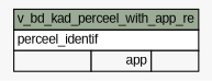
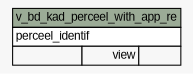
  digraph {
    bgcolor="#f7f7f7"
    fontname="Liberation Sans"
    fontsize=11
    nodesep=0.18
    rankdir=RL
    ranksep=0.46
-   n1 [fontname="Liberation Sans" fontsize=11 label=<     <TABLE BORDER="0" CELLBORDER="1" CELLSPACING="0" BGCOLOR="#ffffff">       <TR><TD COLSPAN="3" BGCOLOR="#9bab96" ALIGN="CENTER">v_bd_kad_perceel_with_app_re</TD></TR>       <TR><TD PORT="perceel_identif" COLSPAN="3" ALIGN="LEFT">perceel_identif</TD></TR>       <TR><TD ALIGN="LEFT" BGCOLOR="#f7f7f7">  </TD><TD ALIGN="RIGHT" BGCOLOR="#f7f7f7">app</TD><TD ALIGN="RIGHT" BGCOLOR="#f7f7f7">  </TD></TR>     </TABLE>> shape=plaintext]
+   n1 [fontname="Liberation Sans" fontsize=11 label=<     <TABLE BORDER="0" CELLBORDER="1" CELLSPACING="0" BGCOLOR="#ffffff">       <TR><TD COLSPAN="3" BGCOLOR="#9bab96" ALIGN="CENTER">v_bd_kad_perceel_with_app_re</TD></TR>       <TR><TD PORT="perceel_identif" COLSPAN="3" ALIGN="LEFT">perceel_identif</TD></TR>       <TR><TD ALIGN="LEFT" BGCOLOR="#f7f7f7">  </TD><TD ALIGN="RIGHT" BGCOLOR="#f7f7f7">view</TD><TD ALIGN="RIGHT" BGCOLOR="#f7f7f7">  </TD></TR>     </TABLE>> shape=plaintext]
  }
